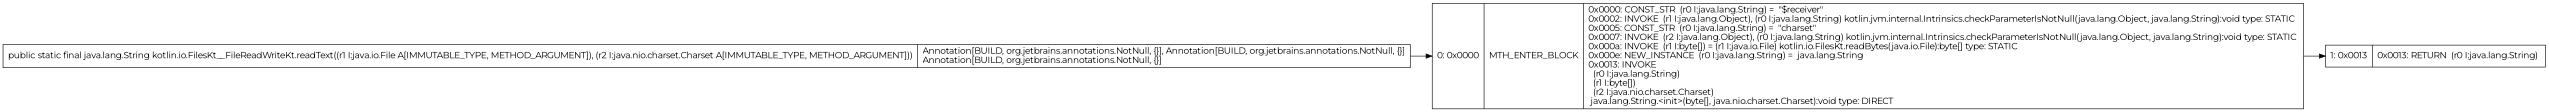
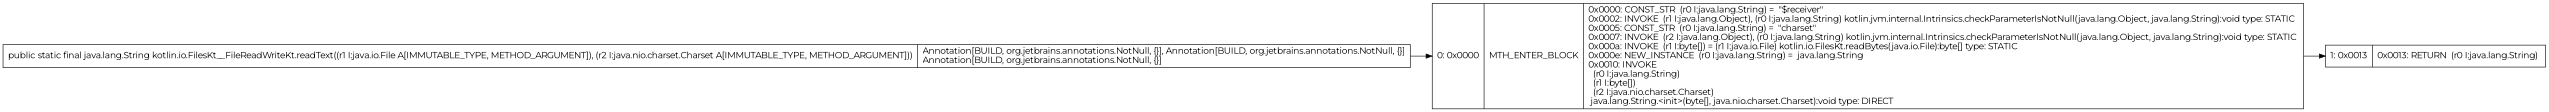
  digraph {
    rankdir=LR
    fontname=Montserrat
    node [shape=record fontname=Montserrat]
    edge [fontname=Montserrat]
-   n1 [label="{0\:\ 0x0000|MTH_ENTER_BLOCK\l|0x0000: CONST_STR  (r0 I:java.lang.String) =  \"$receiver\" \l0x0002: INVOKE  (r1 I:java.lang.Object), (r0 I:java.lang.String) kotlin.jvm.internal.Intrinsics.checkParameterIsNotNull(java.lang.Object, java.lang.String):void type: STATIC \l0x0005: CONST_STR  (r0 I:java.lang.String) =  \"charset\" \l0x0007: INVOKE  (r2 I:java.lang.Object), (r0 I:java.lang.String) kotlin.jvm.internal.Intrinsics.checkParameterIsNotNull(java.lang.Object, java.lang.String):void type: STATIC \l0x000a: INVOKE  (r1 I:byte[]) = (r1 I:java.io.File) kotlin.io.FilesKt.readBytes(java.io.File):byte[] type: STATIC \l0x000e: NEW_INSTANCE  (r0 I:java.lang.String) =  java.lang.String \l0x0013: INVOKE  \l  (r0 I:java.lang.String)\l  (r1 I:byte[])\l  (r2 I:java.nio.charset.Charset)\l java.lang.String.\<init\>(byte[], java.nio.charset.Charset):void type: DIRECT \l}"]
+   n1 [label="{0\:\ 0x0000|MTH_ENTER_BLOCK\l|0x0000: CONST_STR  (r0 I:java.lang.String) =  \"$receiver\" \l0x0002: INVOKE  (r1 I:java.lang.Object), (r0 I:java.lang.String) kotlin.jvm.internal.Intrinsics.checkParameterIsNotNull(java.lang.Object, java.lang.String):void type: STATIC \l0x0005: CONST_STR  (r0 I:java.lang.String) =  \"charset\" \l0x0007: INVOKE  (r2 I:java.lang.Object), (r0 I:java.lang.String) kotlin.jvm.internal.Intrinsics.checkParameterIsNotNull(java.lang.Object, java.lang.String):void type: STATIC \l0x000a: INVOKE  (r1 I:byte[]) = (r1 I:java.io.File) kotlin.io.FilesKt.readBytes(java.io.File):byte[] type: STATIC \l0x000e: NEW_INSTANCE  (r0 I:java.lang.String) =  java.lang.String \l0x0010: INVOKE  \l  (r0 I:java.lang.String)\l  (r1 I:byte[])\l  (r2 I:java.nio.charset.Charset)\l java.lang.String.\<init\>(byte[], java.nio.charset.Charset):void type: DIRECT \l}"]
    n2 [label="{1\:\ 0x0013|0x0013: RETURN  (r0 I:java.lang.String) \l}"]
    n3 [label="{public static final java.lang.String kotlin.io.FilesKt__FileReadWriteKt.readText((r1 I:java.io.File A[IMMUTABLE_TYPE, METHOD_ARGUMENT]), (r2 I:java.nio.charset.Charset A[IMMUTABLE_TYPE, METHOD_ARGUMENT]))  | Annotation[BUILD, org.jetbrains.annotations.NotNull, \{\}], Annotation[BUILD, org.jetbrains.annotations.NotNull, \{\}]\lAnnotation[BUILD, org.jetbrains.annotations.NotNull, \{\}]\l}"]
    n1 -> n2
    n3 -> n1
  }
